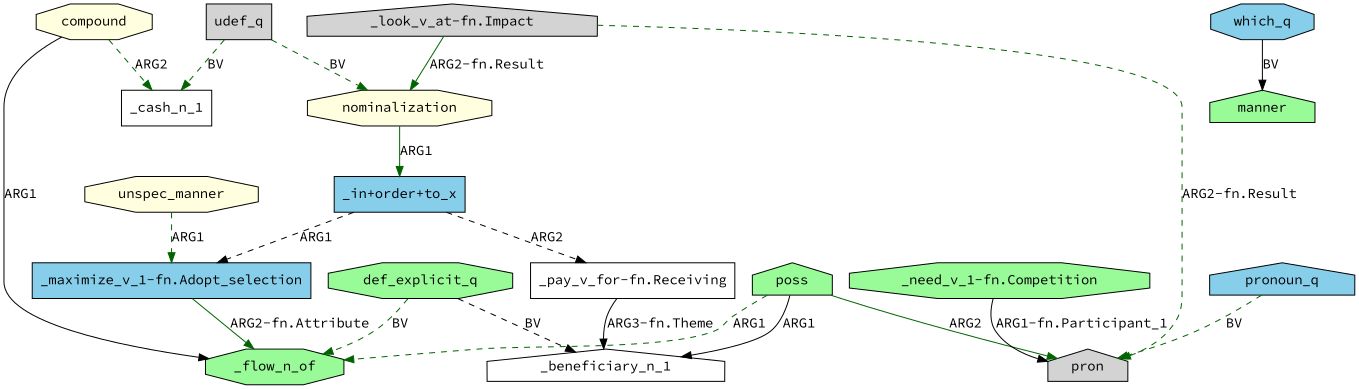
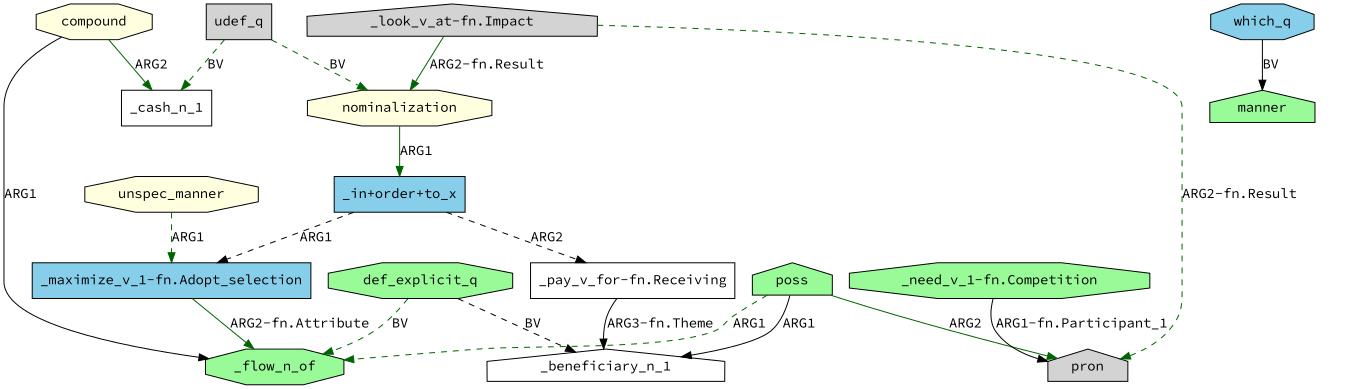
  digraph {
    fontname="Source Code Pro"
    node [fillcolor=palegreen fontname="Source Code Pro" shape=octagon style=filled]
    edge [color=darkgreen fontname="Source Code Pro" style=solid]
    nominalization [fillcolor=lightyellow]
    "_in+order+to_x" [fillcolor=skyblue shape=box]
    "_pay_v_for-fn.Receiving" [fillcolor=white shape=box]
    "_maximize_v_1-fn.Adopt_selection" [fillcolor=skyblue shape=box]
    _beneficiary_n_1 [fillcolor=white shape=house]
    _flow_n_of
    unspec_manner [fillcolor=lightyellow]
    manner [shape=house]
    udef_q [fillcolor=lightgrey shape=box]
    _cash_n_1 [fillcolor=white shape=box]
    poss [shape=house]
    pron [fillcolor=lightgrey shape=house]
    compound [fillcolor=lightyellow]
    "_need_v_1-fn.Competition"
    "_look_v_at-fn.Impact" [fillcolor=lightgrey shape=house]
    def_explicit_q
-   pronoun_q [fillcolor=skyblue shape=house]
    which_q [fillcolor=skyblue]
    nominalization -> "_in+order+to_x" [label=ARG1]
    "_in+order+to_x" -> "_pay_v_for-fn.Receiving" [color=black label=ARG2 style=dashed]
    "_in+order+to_x" -> "_maximize_v_1-fn.Adopt_selection" [color=black label=ARG1 style=dashed]
    "_pay_v_for-fn.Receiving" -> _beneficiary_n_1 [color=black label="ARG3-fn.Theme"]
    "_maximize_v_1-fn.Adopt_selection" -> _flow_n_of [label="ARG2-fn.Attribute"]
    unspec_manner -> "_maximize_v_1-fn.Adopt_selection" [label=ARG1 style=dashed]
    udef_q -> nominalization [label=BV style=dashed]
    udef_q -> _cash_n_1 [label=BV style=dashed]
    poss -> _beneficiary_n_1 [color=black label=ARG1]
    poss -> _flow_n_of [label=ARG1 style=dashed]
    poss -> pron [label=ARG2]
    compound -> _flow_n_of [color=black label=ARG1]
-   compound -> _cash_n_1 [label=ARG2 style=dashed]
+   compound -> _cash_n_1 [label=ARG2]
    "_need_v_1-fn.Competition" -> pron [color=black label="ARG1-fn.Participant_1"]
    "_look_v_at-fn.Impact" -> nominalization [label="ARG2-fn.Result"]
    "_look_v_at-fn.Impact" -> pron [label="ARG2-fn.Result" style=dashed]
    def_explicit_q -> _beneficiary_n_1 [color=black label=BV style=dashed]
    def_explicit_q -> _flow_n_of [label=BV style=dashed]
-   pronoun_q -> pron [label=BV style=dashed]
    which_q -> manner [color=black label=BV]
  }
